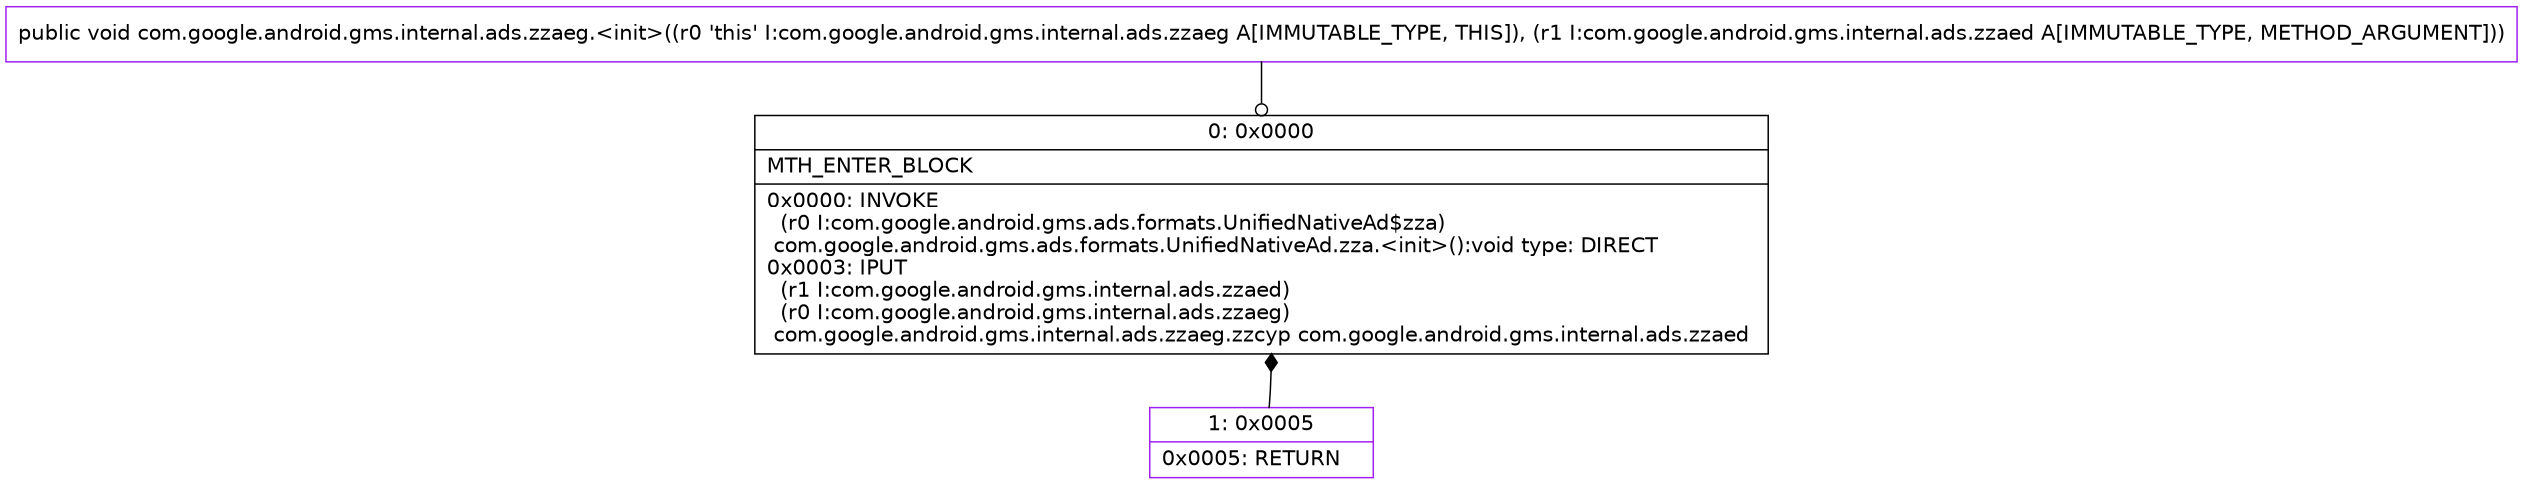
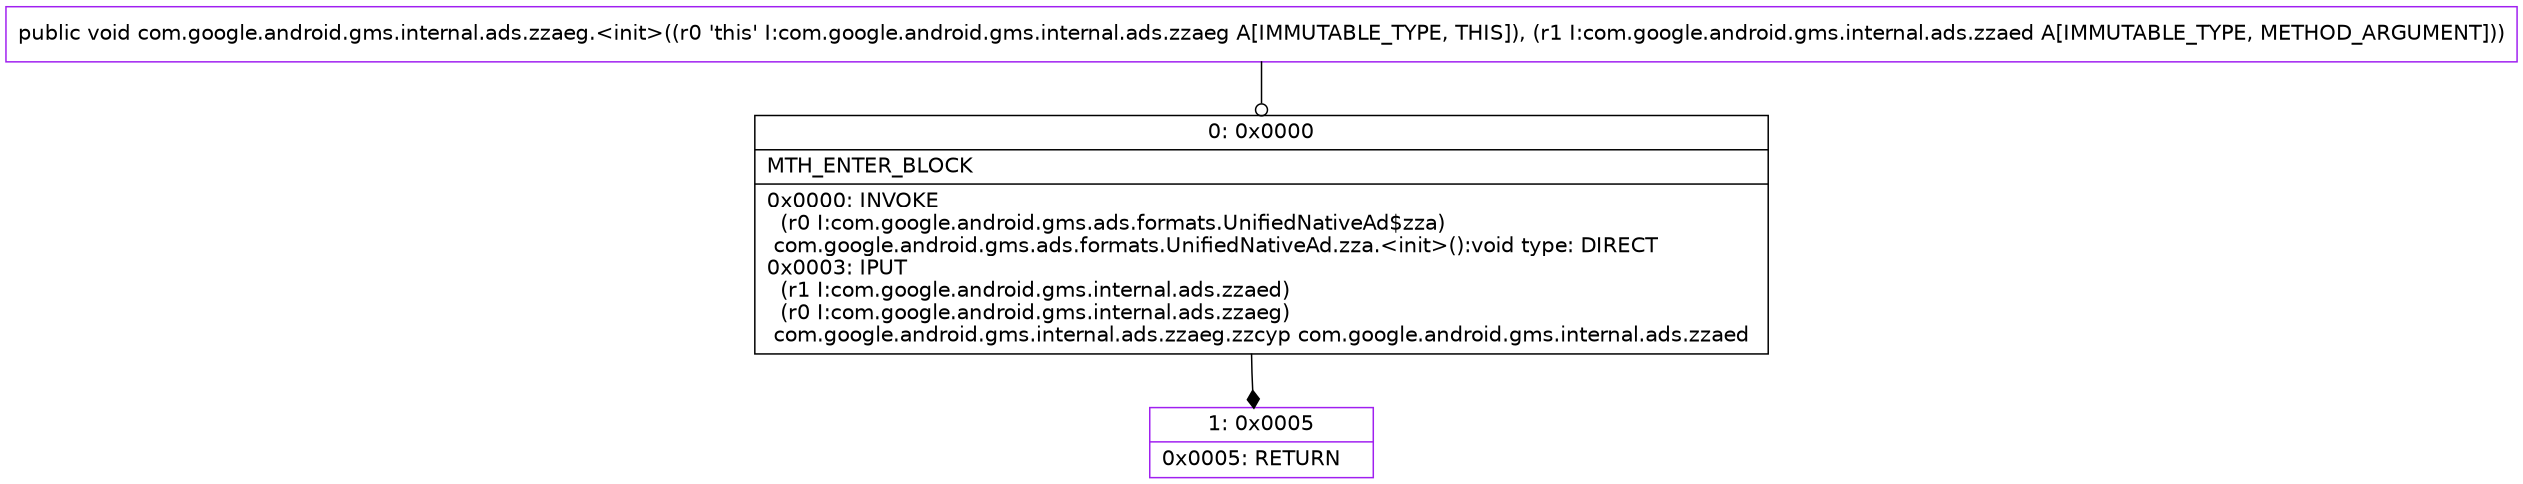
  digraph {
    fontname="DejaVu Sans"
    node [shape=record color=purple fontname="DejaVu Sans"]
    edge [color=black fontname="DejaVu Sans"]
    n1 [label="{0\:\ 0x0000|MTH_ENTER_BLOCK\l|0x0000: INVOKE  \l  (r0 I:com.google.android.gms.ads.formats.UnifiedNativeAd$zza)\l com.google.android.gms.ads.formats.UnifiedNativeAd.zza.\<init\>():void type: DIRECT \l0x0003: IPUT  \l  (r1 I:com.google.android.gms.internal.ads.zzaed)\l  (r0 I:com.google.android.gms.internal.ads.zzaeg)\l com.google.android.gms.internal.ads.zzaeg.zzcyp com.google.android.gms.internal.ads.zzaed \l}" color=black]
    n2 [label="{1\:\ 0x0005|0x0005: RETURN   \l}"]
    n3 [label="{public void com.google.android.gms.internal.ads.zzaeg.\<init\>((r0 'this' I:com.google.android.gms.internal.ads.zzaeg A[IMMUTABLE_TYPE, THIS]), (r1 I:com.google.android.gms.internal.ads.zzaed A[IMMUTABLE_TYPE, METHOD_ARGUMENT])) }"]
-   n2 -> n1 [arrowhead=diamond]
+   n1 -> n2 [arrowhead=diamond]
    n3 -> n1 [arrowhead=odot]
  }
